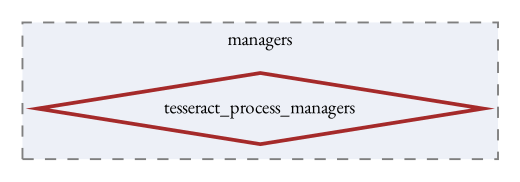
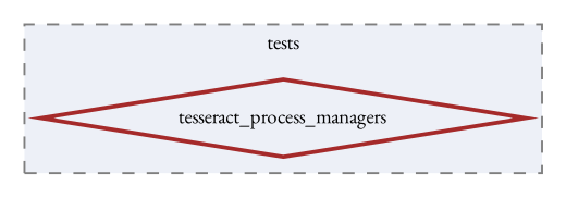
  digraph {
    compound=true
    fontname="EB Garamond"
    n1 [color=brown fillcolor="#edf0f7" fontname="EB Garamond" fontsize=10 height=0.2 label=tesseract_process_managers shape=diamond style="filled,bold" width=0.4]
    subgraph cluster_1 {
      bgcolor="#edf0f7"
      fontsize=10
-     label=managers
+     label=tests
      pencolor=grey50
      style="filled,dashed"
      n1
    }
  }
